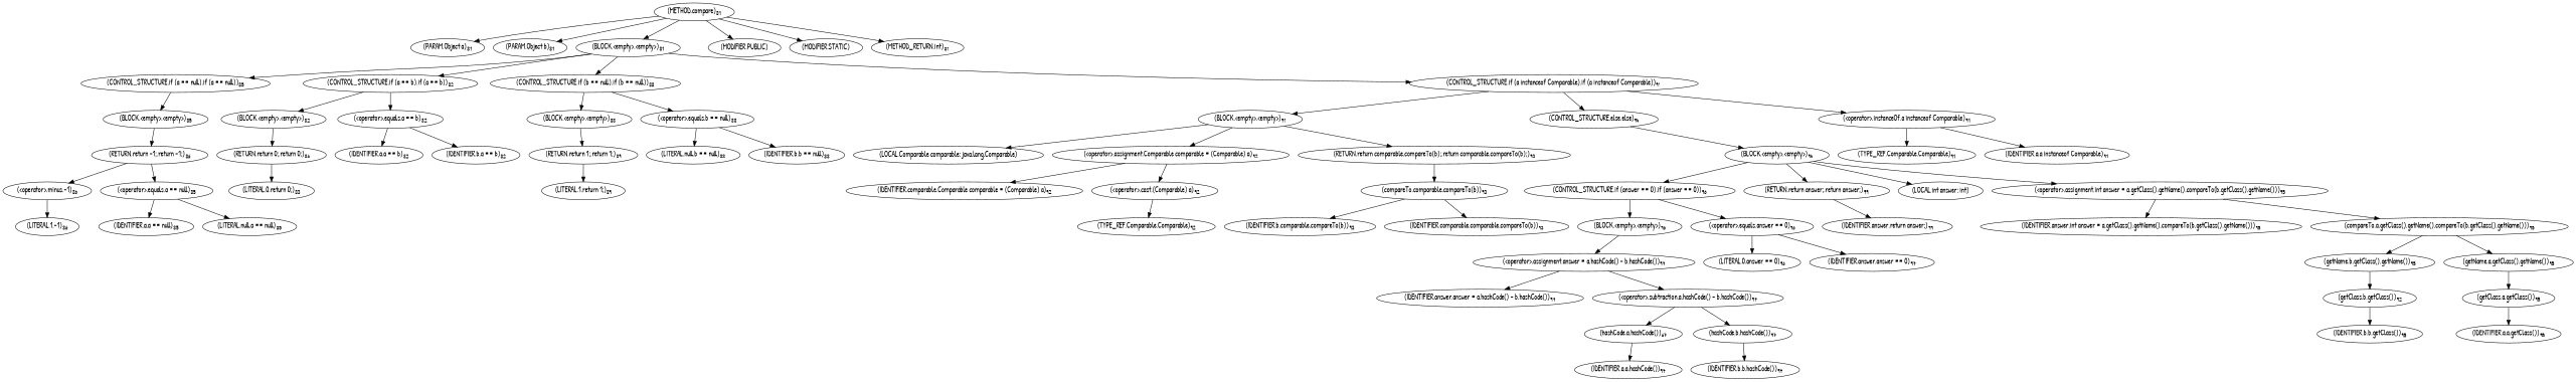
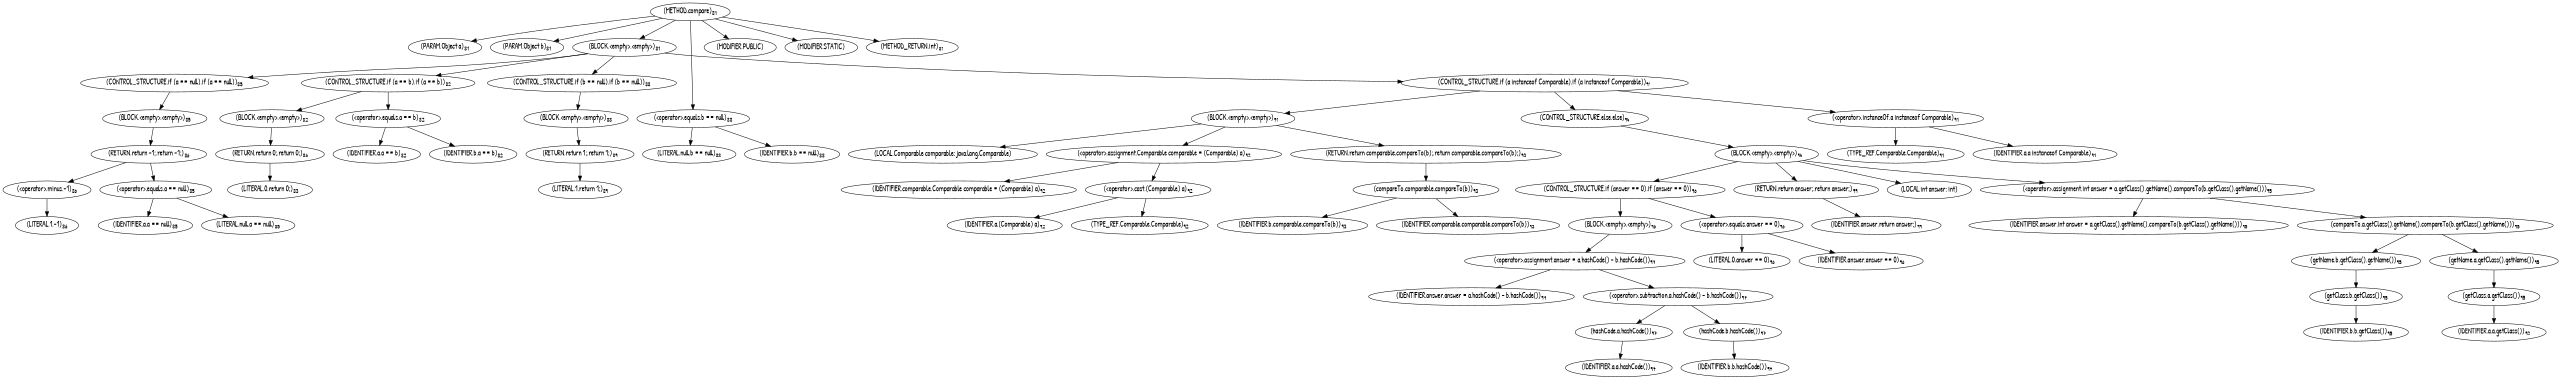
  digraph {
    fontname="Patrick Hand"
    node [fontname="Patrick Hand"]
    edge [fontname="Patrick Hand"]
    n1 [label=<(METHOD,compare)<SUB>81</SUB>>]
    n2 [label=<(PARAM,Object a)<SUB>81</SUB>>]
    n3 [label=<(PARAM,Object b)<SUB>81</SUB>>]
    n4 [label=<(BLOCK,&lt;empty&gt;,&lt;empty&gt;)<SUB>81</SUB>>]
    n5 [label=<(MODIFIER,PUBLIC)>]
    n6 [label=<(MODIFIER,STATIC)>]
    n7 [label=<(METHOD_RETURN,int)<SUB>81</SUB>>]
    n8 [label=<(CONTROL_STRUCTURE,if (a == b),if (a == b))<SUB>82</SUB>>]
    n9 [label=<(CONTROL_STRUCTURE,if (a == null),if (a == null))<SUB>85</SUB>>]
    n10 [label=<(CONTROL_STRUCTURE,if (b == null),if (b == null))<SUB>88</SUB>>]
    n11 [label=<(CONTROL_STRUCTURE,if (a instanceof Comparable),if (a instanceof Comparable))<SUB>91</SUB>>]
    n12 [label=<(&lt;operator&gt;.equals,a == b)<SUB>82</SUB>>]
    n13 [label=<(BLOCK,&lt;empty&gt;,&lt;empty&gt;)<SUB>82</SUB>>]
    n14 [label=<(BLOCK,&lt;empty&gt;,&lt;empty&gt;)<SUB>85</SUB>>]
    n15 [label=<(&lt;operator&gt;.equals,b == null)<SUB>88</SUB>>]
    n16 [label=<(BLOCK,&lt;empty&gt;,&lt;empty&gt;)<SUB>88</SUB>>]
    n17 [label=<(&lt;operator&gt;.instanceOf,a instanceof Comparable)<SUB>91</SUB>>]
    n18 [label=<(BLOCK,&lt;empty&gt;,&lt;empty&gt;)<SUB>91</SUB>>]
    n19 [label=<(CONTROL_STRUCTURE,else,else)<SUB>94</SUB>>]
    n20 [label=<(IDENTIFIER,a,a == b)<SUB>82</SUB>>]
    n21 [label=<(IDENTIFIER,b,a == b)<SUB>82</SUB>>]
    n22 [label=<(RETURN,return 0;,return 0;)<SUB>86</SUB>>]
    n23 [label=<(LITERAL,0,return 0;)<SUB>83</SUB>>]
    n24 [label=<(&lt;operator&gt;.equals,a == null)<SUB>85</SUB>>]
    n25 [label=<(IDENTIFIER,a,a == null)<SUB>85</SUB>>]
    n26 [label=<(LITERAL,null,a == null)<SUB>85</SUB>>]
    n27 [label=<(RETURN,return -1;,return -1;)<SUB>86</SUB>>]
    n28 [label=<(&lt;operator&gt;.minus,-1)<SUB>86</SUB>>]
    n29 [label=<(LITERAL,1,-1)<SUB>86</SUB>>]
    n30 [label=<(IDENTIFIER,b,b == null)<SUB>88</SUB>>]
    n31 [label=<(LITERAL,null,b == null)<SUB>88</SUB>>]
    n32 [label=<(RETURN,return 1;,return 1;)<SUB>89</SUB>>]
    n33 [label=<(LITERAL,1,return 1;)<SUB>89</SUB>>]
    n34 [label=<(IDENTIFIER,a,a instanceof Comparable)<SUB>91</SUB>>]
    n35 [label=<(TYPE_REF,Comparable,Comparable)<SUB>91</SUB>>]
    n36 [label=<(LOCAL,Comparable comparable: java.lang.Comparable)>]
    n37 [label=<(&lt;operator&gt;.assignment,Comparable comparable = (Comparable) a)<SUB>92</SUB>>]
    n38 [label=<(RETURN,return comparable.compareTo(b);,return comparable.compareTo(b);)<SUB>93</SUB>>]
    n39 [label=<(BLOCK,&lt;empty&gt;,&lt;empty&gt;)<SUB>94</SUB>>]
    n40 [label=<(IDENTIFIER,comparable,Comparable comparable = (Comparable) a)<SUB>92</SUB>>]
    n41 [label=<(&lt;operator&gt;.cast,(Comparable) a)<SUB>92</SUB>>]
    n42 [label=<(compareTo,comparable.compareTo(b))<SUB>93</SUB>>]
    n43 [label=<(TYPE_REF,Comparable,Comparable)<SUB>92</SUB>>]
+   n44 [label=<(IDENTIFIER,a,(Comparable) a)<SUB>92</SUB>>]
    n45 [label=<(IDENTIFIER,comparable,comparable.compareTo(b))<SUB>93</SUB>>]
    n46 [label=<(IDENTIFIER,b,comparable.compareTo(b))<SUB>93</SUB>>]
    n47 [label=<(LOCAL,int answer: int)>]
    n48 [label=<(&lt;operator&gt;.assignment,int answer = a.getClass().getName().compareTo(b.getClass().getName()))<SUB>95</SUB>>]
    n49 [label=<(CONTROL_STRUCTURE,if (answer == 0),if (answer == 0))<SUB>96</SUB>>]
    n50 [label=<(RETURN,return answer;,return answer;)<SUB>99</SUB>>]
    n51 [label=<(IDENTIFIER,answer,int answer = a.getClass().getName().compareTo(b.getClass().getName()))<SUB>95</SUB>>]
    n52 [label=<(compareTo,a.getClass().getName().compareTo(b.getClass().getName()))<SUB>95</SUB>>]
    n53 [label=<(&lt;operator&gt;.equals,answer == 0)<SUB>96</SUB>>]
    n54 [label=<(BLOCK,&lt;empty&gt;,&lt;empty&gt;)<SUB>96</SUB>>]
    n55 [label=<(IDENTIFIER,answer,return answer;)<SUB>99</SUB>>]
    n56 [label=<(getName,a.getClass().getName())<SUB>95</SUB>>]
    n57 [label=<(getName,b.getClass().getName())<SUB>95</SUB>>]
    n58 [label=<(getClass,a.getClass())<SUB>95</SUB>>]
-   n59 [label=<(getClass,b.getClass())<SUB>92</SUB>>]
-   n60 [label=<(IDENTIFIER,a,a.getClass())<SUB>95</SUB>>]
+   n59 [label=<(getClass,b.getClass())<SUB>95</SUB>>]
+   n60 [label=<(IDENTIFIER,a,a.getClass())<SUB>92</SUB>>]
    n61 [label=<(IDENTIFIER,b,b.getClass())<SUB>95</SUB>>]
-   n62 [label=<(IDENTIFIER,answer,answer == 0)<SUB>97</SUB>>]
+   n62 [label=<(IDENTIFIER,answer,answer == 0)<SUB>96</SUB>>]
    n63 [label=<(LITERAL,0,answer == 0)<SUB>96</SUB>>]
    n64 [label=<(&lt;operator&gt;.assignment,answer = a.hashCode() - b.hashCode())<SUB>97</SUB>>]
    n65 [label=<(IDENTIFIER,answer,answer = a.hashCode() - b.hashCode())<SUB>97</SUB>>]
    n66 [label=<(&lt;operator&gt;.subtraction,a.hashCode() - b.hashCode())<SUB>97</SUB>>]
-   n67 [label=<(hashCode,a.hashCode())<SUB>67</SUB>>]
+   n67 [label=<(hashCode,a.hashCode())<SUB>97</SUB>>]
    n68 [label=<(hashCode,b.hashCode())<SUB>97</SUB>>]
    n69 [label=<(IDENTIFIER,a,a.hashCode())<SUB>97</SUB>>]
    n70 [label=<(IDENTIFIER,b,b.hashCode())<SUB>97</SUB>>]
    n1 -> n2
    n1 -> n3
    n1 -> n4
    n1 -> n5
    n1 -> n6
    n1 -> n7
    n4 -> n8
    n4 -> n9
    n4 -> n10
    n4 -> n11
    n8 -> n12
    n8 -> n13
    n9 -> n14
-   n10 -> n15
+   n1 -> n15
    n10 -> n16
    n11 -> n17
    n11 -> n18
    n11 -> n19
    n12 -> n20
    n12 -> n21
    n13 -> n22
    n14 -> n27
    n15 -> n30
    n15 -> n31
    n16 -> n32
    n17 -> n34
    n17 -> n35
    n18 -> n36
    n18 -> n37
    n18 -> n38
    n19 -> n39
    n22 -> n23
    n24 -> n25
    n24 -> n26
    n27 -> n24
    n27 -> n28
    n28 -> n29
    n32 -> n33
    n37 -> n40
    n37 -> n41
    n38 -> n42
    n39 -> n47
    n39 -> n48
    n39 -> n49
    n39 -> n50
    n41 -> n43
+   n41 -> n44
    n42 -> n45
    n42 -> n46
    n48 -> n51
    n48 -> n52
    n49 -> n53
    n49 -> n54
    n50 -> n55
    n52 -> n56
    n52 -> n57
    n53 -> n62
    n53 -> n63
    n54 -> n64
    n56 -> n58
    n57 -> n59
    n58 -> n60
    n59 -> n61
    n64 -> n65
    n64 -> n66
    n66 -> n67
    n66 -> n68
    n67 -> n69
    n68 -> n70
  }
